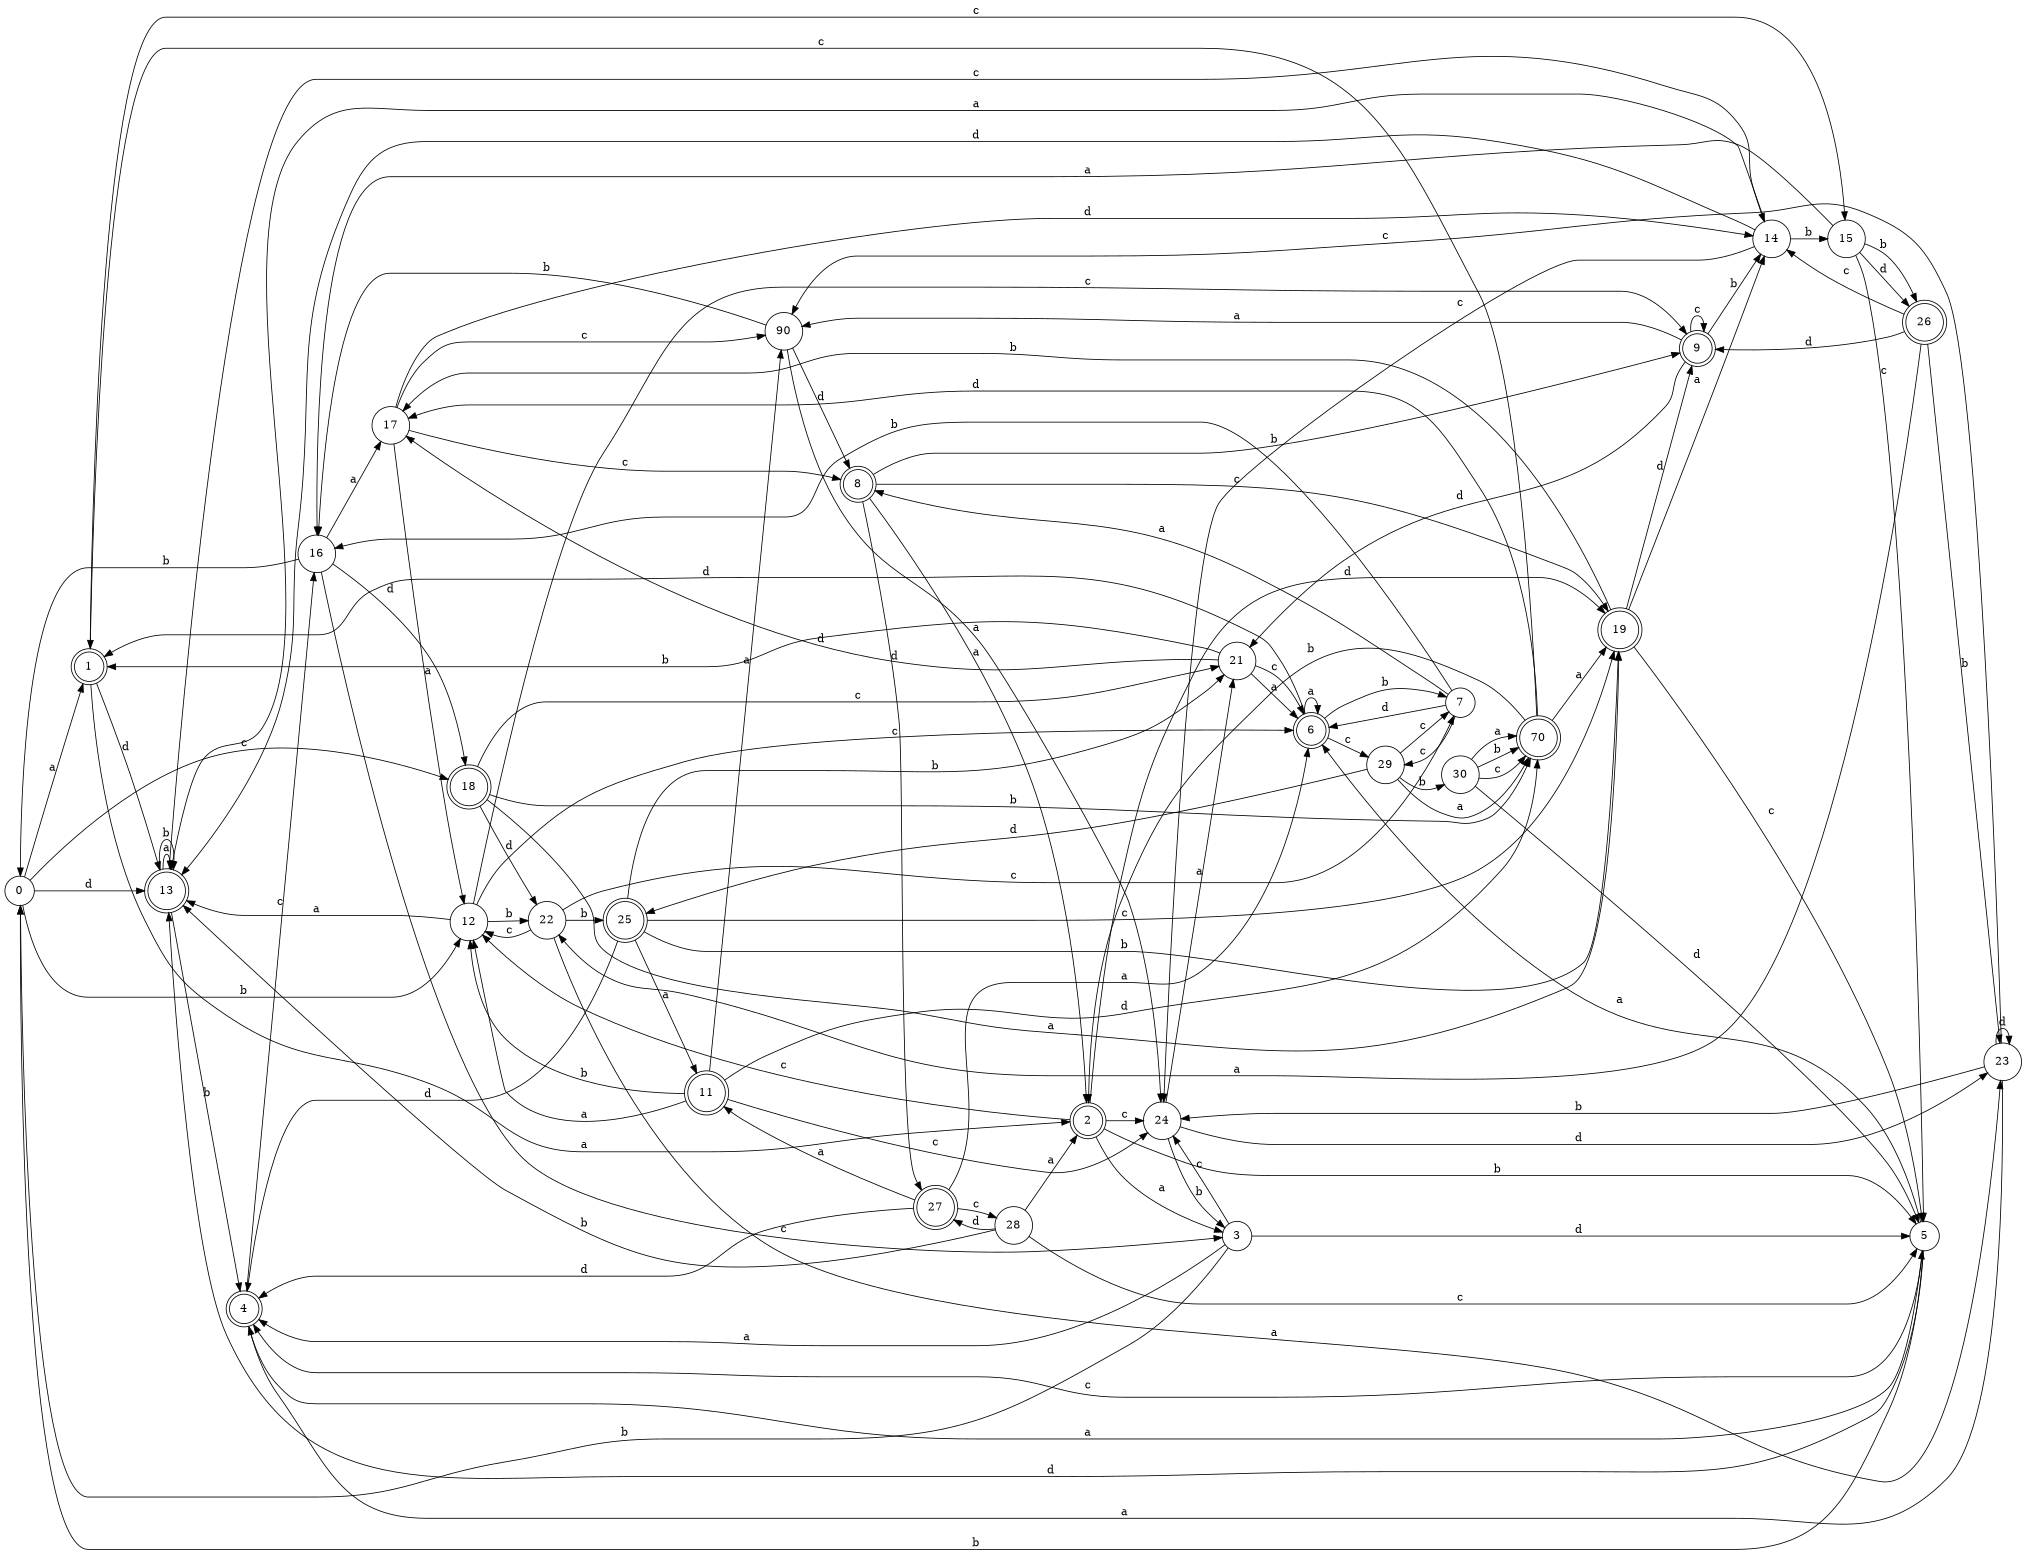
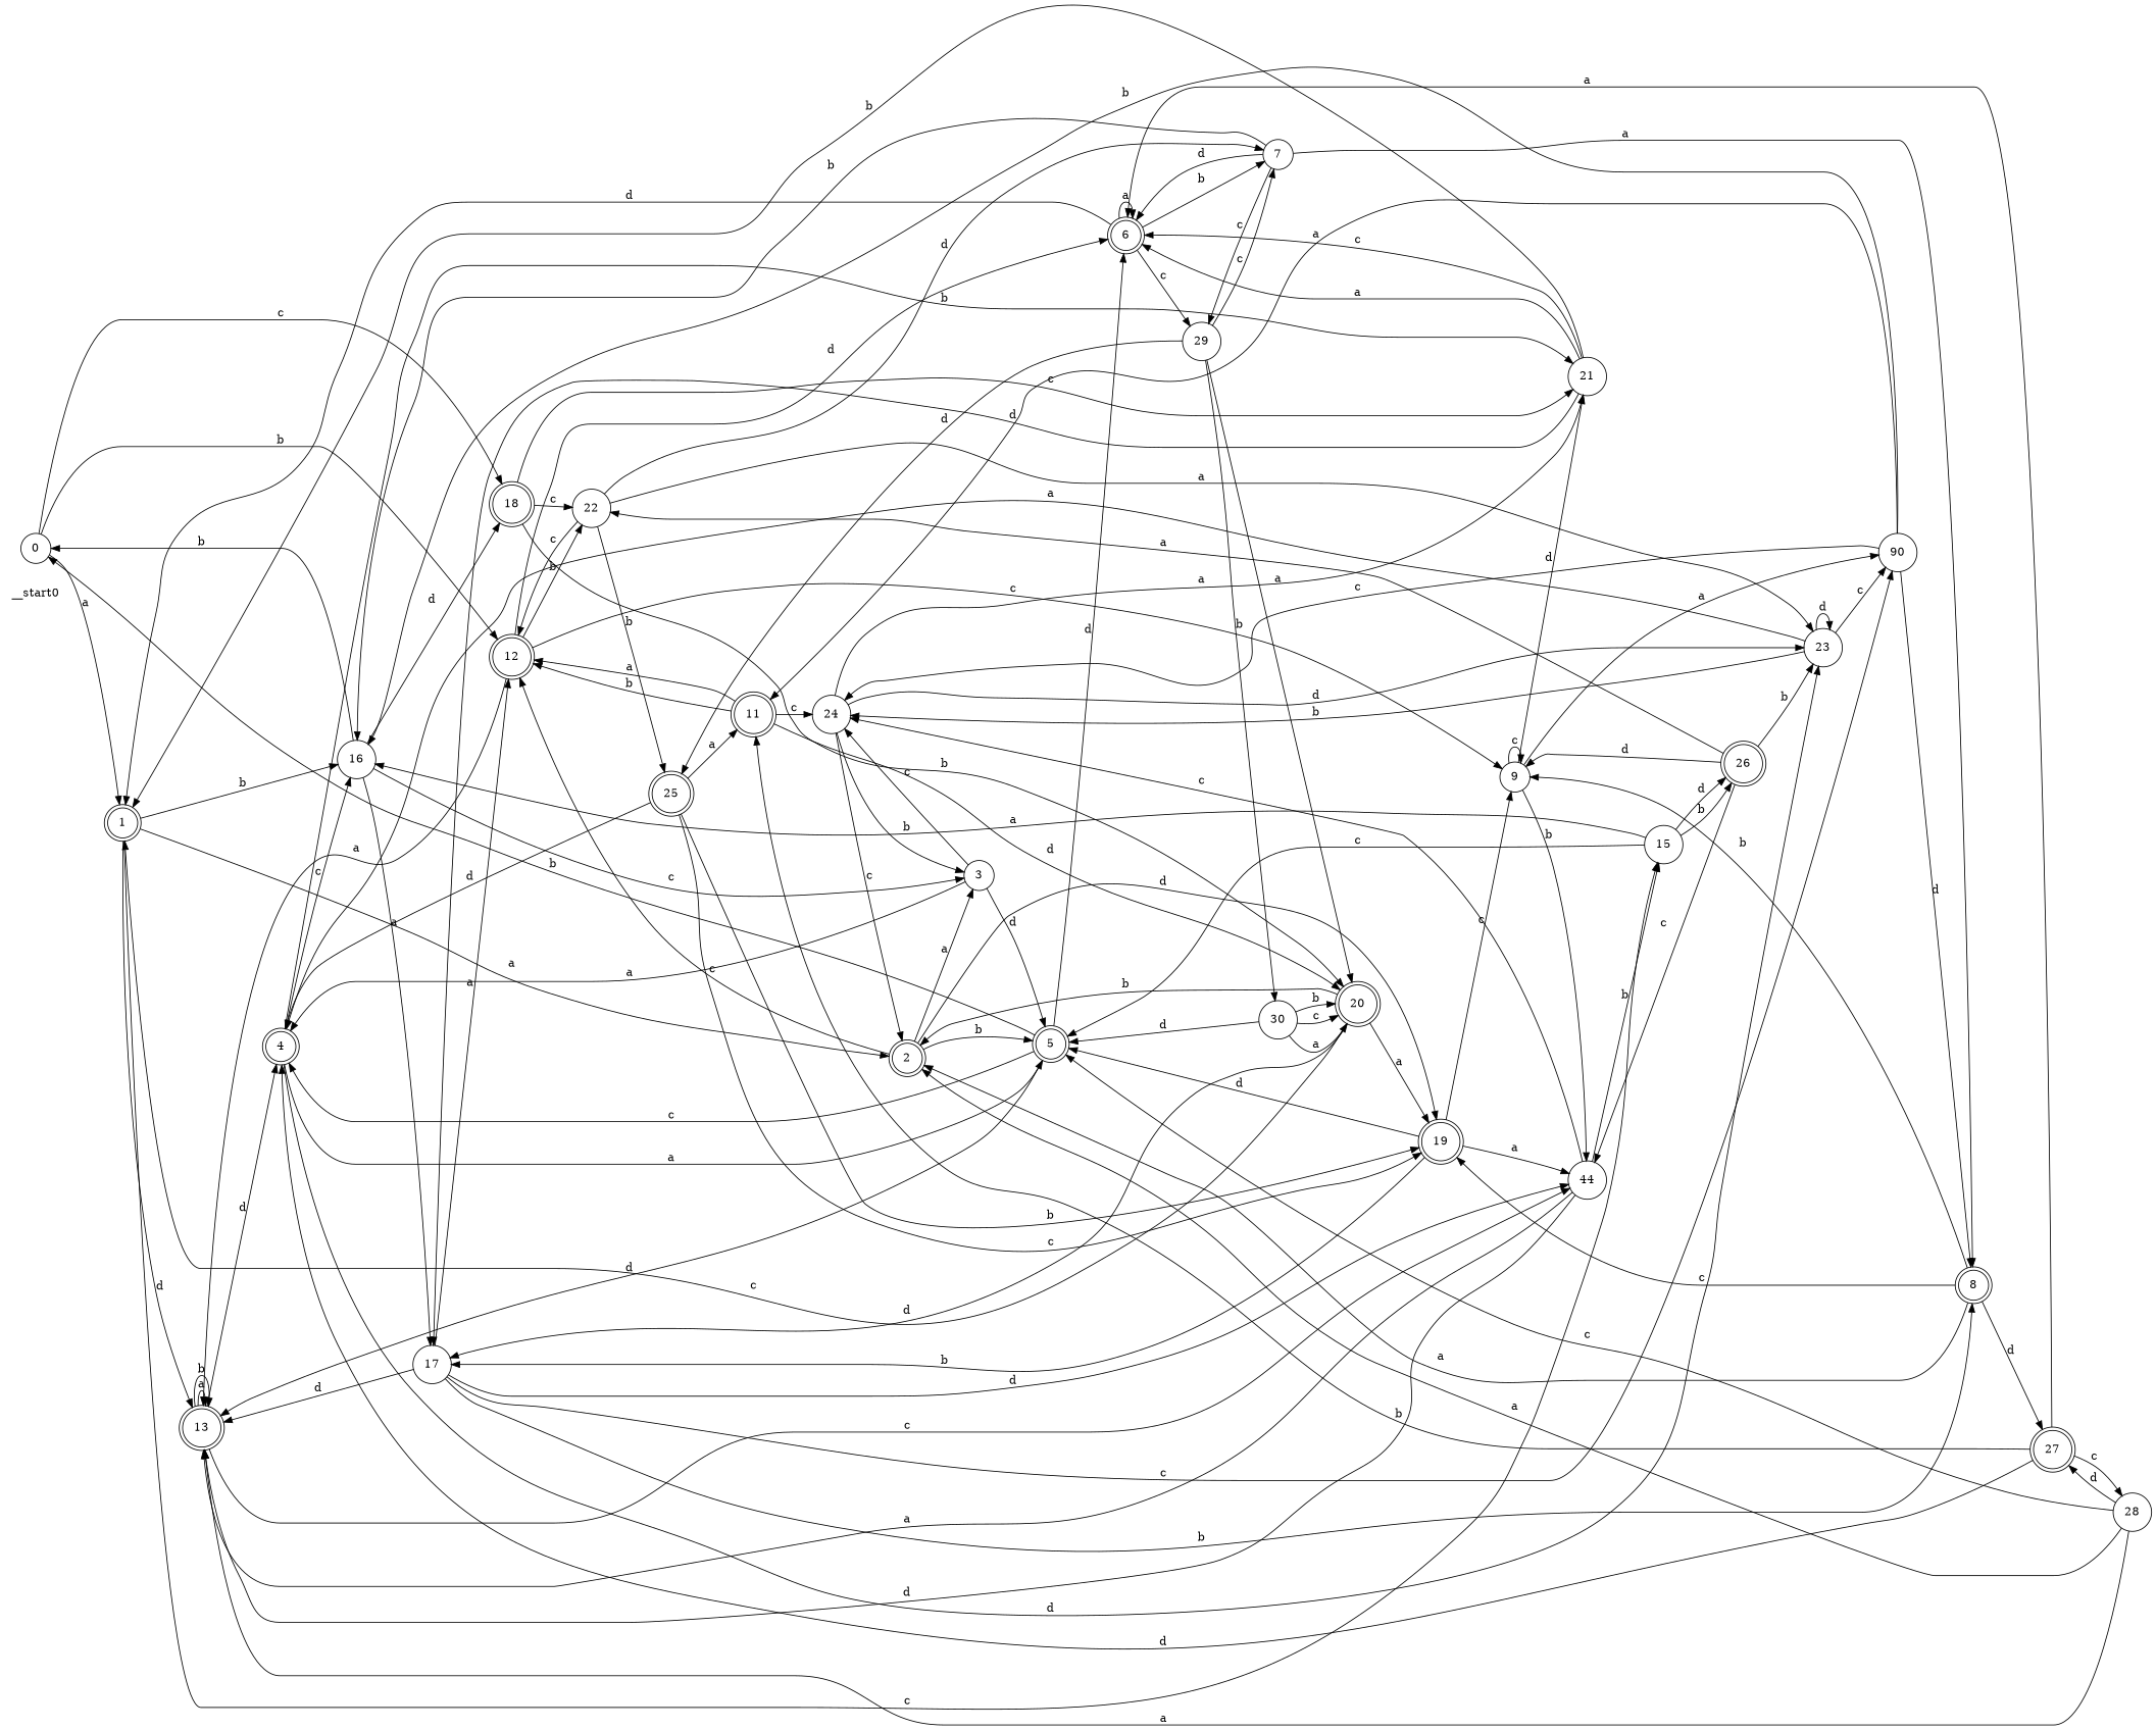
  digraph {
    rankdir=LR
    node [shape=circle color=black fillcolor=white style=filled]
+   __start0 [shape=none color="" fillcolor="" style=""]
    n2 [label=0]
    n3 [label=1 shape=doublecircle style="rounded,filled"]
-   n4 [label=12]
+   n4 [label=12 shape=doublecircle]
    n5 [label=13 shape=doublecircle style="rounded,filled"]
    n6 [label=18 shape=doublecircle style="rounded,filled"]
    n7 [label=2 shape=doublecircle style="rounded,filled"]
    n8 [label=15]
    n9 [label=16]
    n10 [label=6 shape=doublecircle style="rounded,filled"]
-   n11 [label=9 shape=doublecircle]
+   n11 [label=9]
    n12 [label=22]
    n13 [label=4 shape=doublecircle style="rounded,filled"]
-   n14 [label=14]
+   n14 [label=44]
    n15 [label=19 shape=doublecircle style="rounded,filled"]
    n16 [label=21]
-   n17 [label=70 shape=doublecircle style="rounded,filled"]
+   n17 [label=20 shape=doublecircle style="rounded,filled"]
    n18 [label=3]
-   n19 [label=5 style="rounded,filled"]
+   n19 [label=5 shape=doublecircle style="rounded,filled"]
    n20 [label=26 shape=doublecircle style="rounded,filled"]
    n21 [label=17]
    n22 [label=24]
    n23 [label=23]
    n24 [label=90]
    n25 [label=7]
    n26 [label=29 style="rounded,filled"]
    n27 [label=8 shape=doublecircle style="rounded,filled"]
    n28 [label=25 shape=doublecircle style="rounded,filled"]
    n29 [label=30]
    n30 [label=27 shape=doublecircle style="rounded,filled"]
    n31 [label=11 shape=doublecircle style="rounded,filled"]
    n32 [label=28]
    n2 -> n3 [label=a]
    n2 -> n4 [label=b]
-   n2 -> n5 [label=d]
+   n21 -> n5 [label=d]
    n2 -> n6 [label=c]
    n3 -> n5 [label=d]
    n3 -> n7 [label=a]
    n3 -> n8 [label=c]
+   n3 -> n9 [label=b]
    n4 -> n5 [label=a]
-   n4 -> n10 [label=c]
+   n4 -> n10 [label=d]
    n4 -> n11 [label=c]
    n4 -> n12 [label=b]
    n5 -> n5 [label=a]
    n5 -> n5 [label=b]
-   n5 -> n13 [label=b]
+   n5 -> n13 [label=d]
    n5 -> n14 [label=c]
-   n6 -> n12 [label=d]
-   n6 -> n15 [label=a]
+   n6 -> n12 [label=c]
    n6 -> n16 [label=c]
    n6 -> n17 [label=b]
    n7 -> n4 [label=c]
    n7 -> n15 [label=d]
    n7 -> n18 [label=a]
    n7 -> n19 [label=b]
    n8 -> n9 [label=a]
    n8 -> n19 [label=c]
    n8 -> n20 [label=b]
    n8 -> n20 [label=d]
    n9 -> n2 [label=b]
    n9 -> n6 [label=d]
    n9 -> n18 [label=c]
    n9 -> n21 [label=a]
    n10 -> n3 [label=d]
    n10 -> n10 [label=a]
    n10 -> n25 [label=b]
    n10 -> n26 [label=c]
    n11 -> n11 [label=c]
    n11 -> n14 [label=b]
    n11 -> n16 [label=d]
    n11 -> n24 [label=a]
    n12 -> n4 [label=c]
    n12 -> n23 [label=a]
-   n12 -> n25 [label=c]
+   n12 -> n25 [label=d]
    n12 -> n28 [label=b]
    n13 -> n9 [label=c]
-   n28 -> n16 [label=b]
+   n13 -> n16 [label=b]
    n13 -> n19 [label=a]
+   n13 -> n23 [label=d]
    n14 -> n5 [label=a]
    n14 -> n5 [label=d]
    n14 -> n8 [label=b]
    n14 -> n22 [label=c]
-   n15 -> n11 [label=d]
+   n15 -> n11 [label=c]
    n15 -> n14 [label=a]
-   n15 -> n19 [label=c]
+   n15 -> n19 [label=d]
    n15 -> n21 [label=b]
    n16 -> n3 [label=b]
    n16 -> n10 [label=a]
    n16 -> n10 [label=c]
    n16 -> n21 [label=d]
    n17 -> n3 [label=c]
    n17 -> n7 [label=b]
    n17 -> n15 [label=a]
    n17 -> n21 [label=d]
-   n18 -> n2 [label=b]
    n18 -> n13 [label=a]
    n18 -> n19 [label=d]
    n18 -> n22 [label=c]
    n19 -> n2 [label=b]
    n19 -> n5 [label=d]
-   n19 -> n10 [label=a]
+   n19 -> n10 [label=d]
    n19 -> n13 [label=c]
    n20 -> n11 [label=d]
    n20 -> n12 [label=a]
    n20 -> n14 [label=c]
    n20 -> n23 [label=b]
    n21 -> n4 [label=a]
    n21 -> n14 [label=d]
    n21 -> n24 [label=c]
-   n21 -> n27 [label=c]
-   n7 -> n22 [label=c]
+   n21 -> n27 [label=b]
+   n22 -> n7 [label=c]
    n22 -> n16 [label=a]
    n22 -> n18 [label=b]
    n22 -> n23 [label=d]
    n23 -> n13 [label=a]
    n23 -> n22 [label=b]
    n23 -> n23 [label=d]
    n23 -> n24 [label=c]
    n24 -> n9 [label=b]
-   n24 -> n22 [label=a]
+   n24 -> n22 [label=c]
    n24 -> n27 [label=d]
-   n31 -> n24 [label=a]
+   n24 -> n31 [label=a]
    n25 -> n9 [label=b]
    n25 -> n10 [label=d]
    n25 -> n26 [label=c]
    n25 -> n27 [label=a]
    n26 -> n17 [label=a]
    n26 -> n25 [label=c]
    n26 -> n28 [label=d]
    n26 -> n29 [label=b]
    n27 -> n7 [label=a]
    n27 -> n11 [label=b]
    n27 -> n15 [label=c]
    n27 -> n30 [label=d]
    n28 -> n13 [label=d]
    n28 -> n15 [label=b]
    n28 -> n15 [label=c]
    n28 -> n31 [label=a]
    n29 -> n17 [label=a]
    n29 -> n17 [label=b]
    n29 -> n17 [label=c]
    n29 -> n19 [label=d]
    n30 -> n10 [label=a]
    n30 -> n13 [label=d]
-   n30 -> n31 [label=a]
+   n30 -> n31 [label=b]
    n30 -> n32 [label=c]
    n31 -> n4 [label=a]
    n31 -> n4 [label=b]
    n31 -> n17 [label=d]
    n31 -> n22 [label=c]
-   n32 -> n5 [label=b]
+   n32 -> n5 [label=a]
    n32 -> n7 [label=a]
    n32 -> n19 [label=c]
    n32 -> n30 [label=d]
  }
